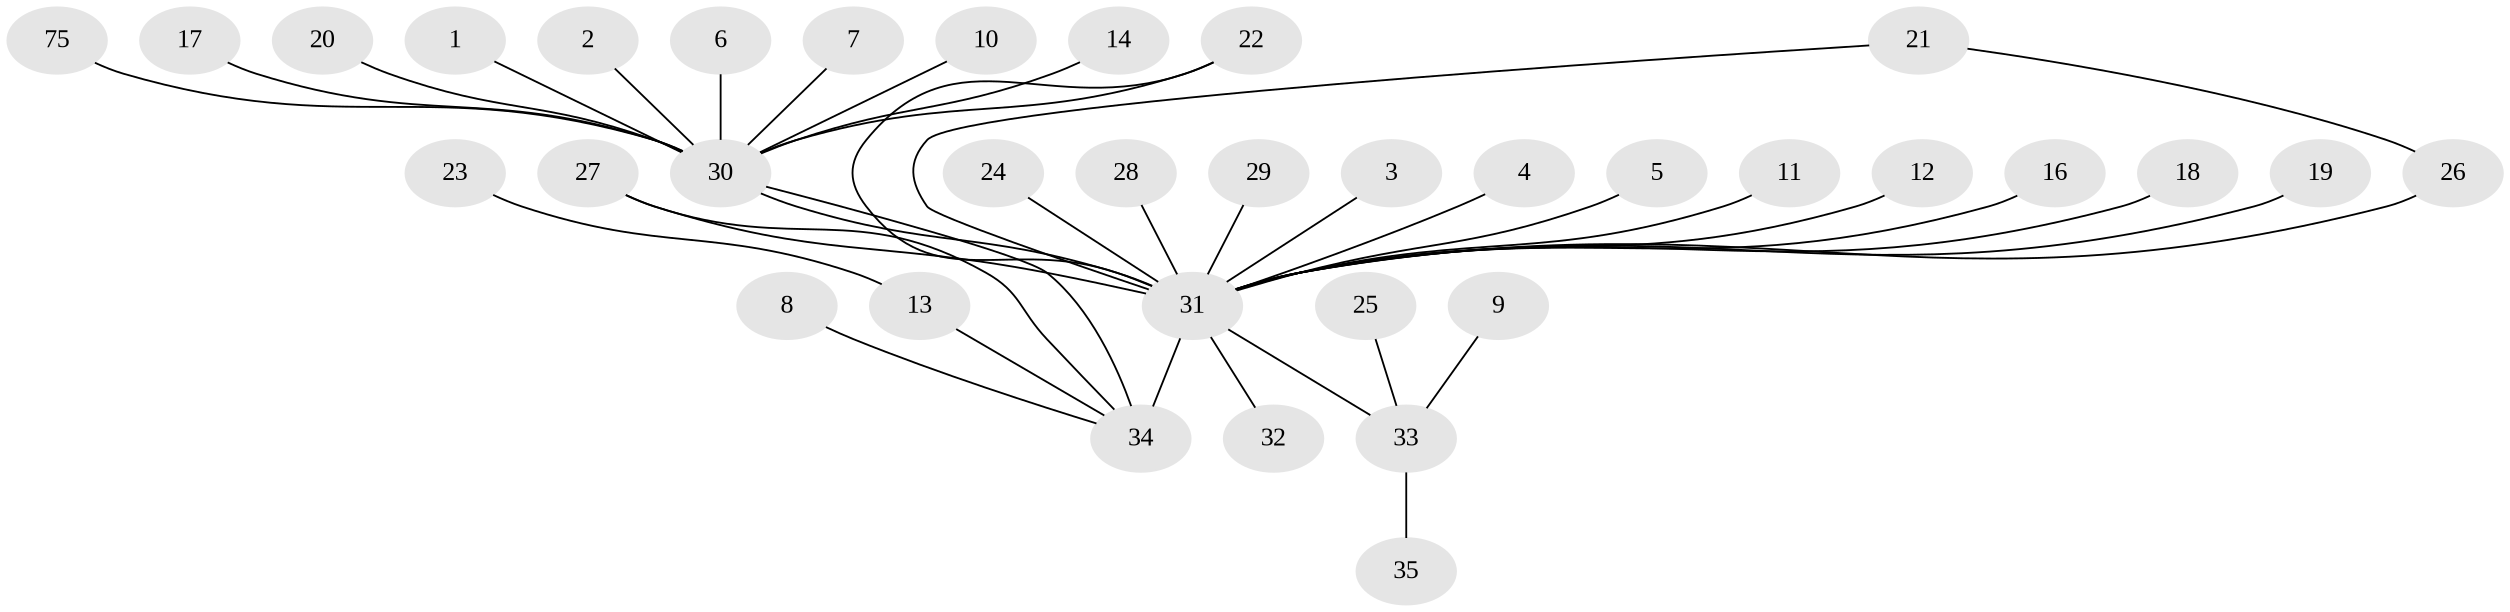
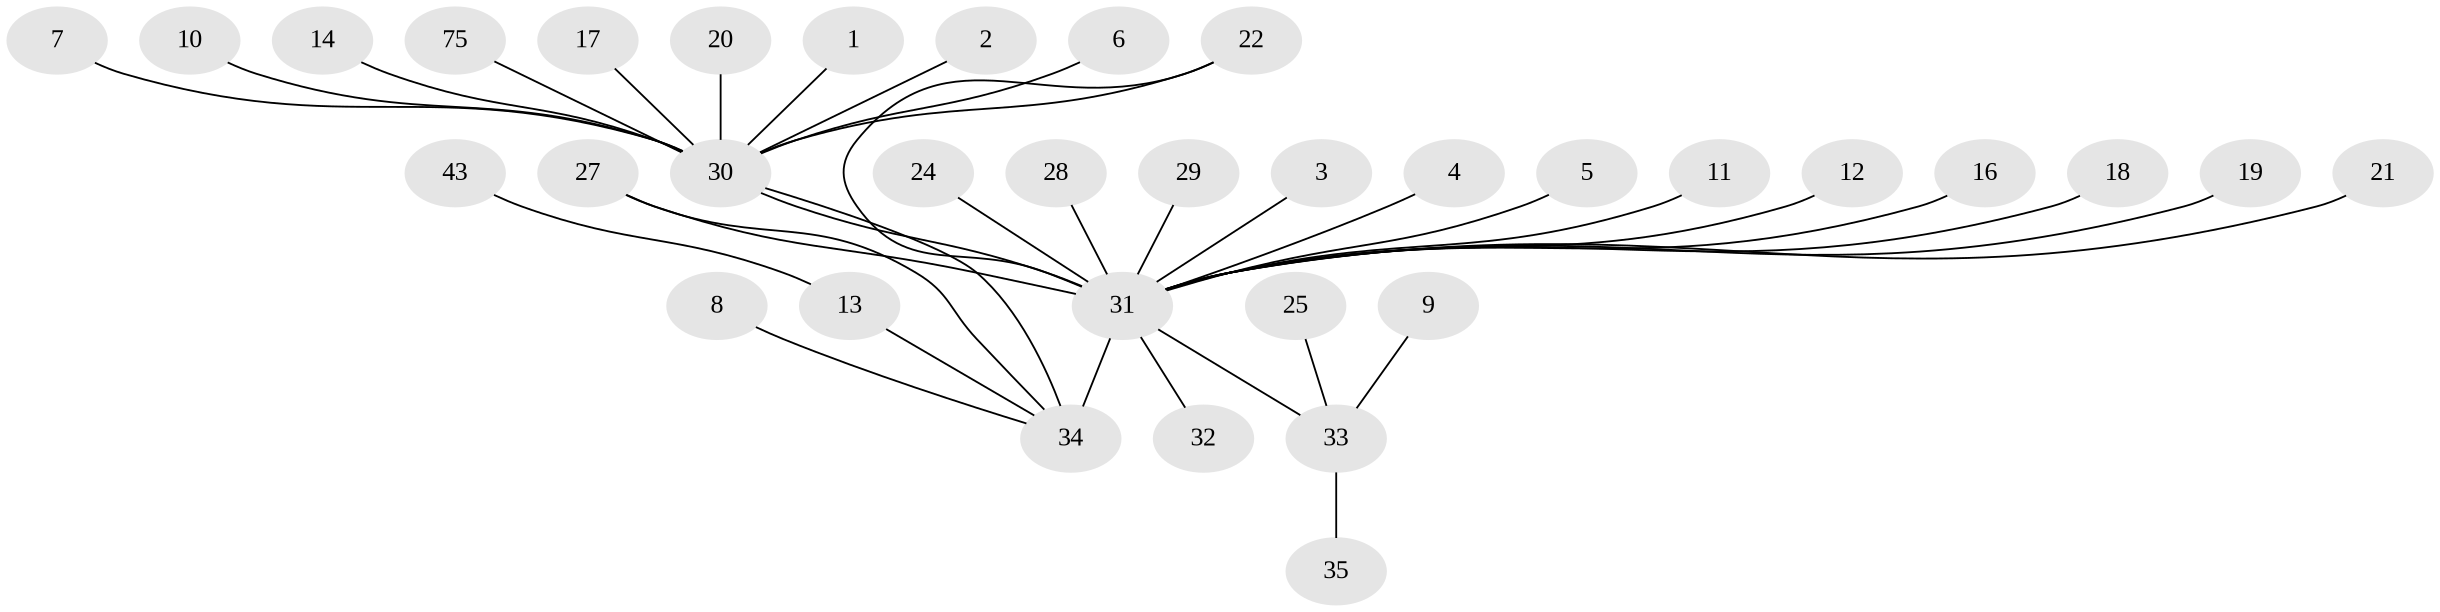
  graph {
    fontname="Liberation Serif"
    node [color=gray90 fontname="Liberation Serif" style=filled]
    edge [fontname="Liberation Serif" weight=1.0]
    1
    30
    31
    34
    2
    3
    33
    32
    4
    5
    6
    7
    8
    9
    35
    10
    11
    12
    13
    14
    n21 [label=75]
    16
    17
    18
    19
    20
    21
-   26
    22
-   23
+   23 [label=43]
    24
    25
    27
    28
    29
    1 -- 30
    30 -- 31 [weight=3.0]
    30 -- 34
    31 -- 34 [weight=6.0]
    31 -- 33
    31 -- 32
    2 -- 30
    3 -- 31
    33 -- 35
    4 -- 31
    5 -- 31
    6 -- 30
    7 -- 30
    8 -- 34
    9 -- 33
    10 -- 30
    11 -- 31
    12 -- 31
    13 -- 34
    14 -- 30
    n21 -- 30
    16 -- 31
    17 -- 30
    18 -- 31
    19 -- 31
    20 -- 30
    21 -- 31
-   21 -- 26
-   26 -- 31 [weight=2.0]
    22 -- 30
    22 -- 31
    23 -- 13
    24 -- 31
    25 -- 33
    27 -- 31
    27 -- 34
    28 -- 31
    29 -- 31
  }
